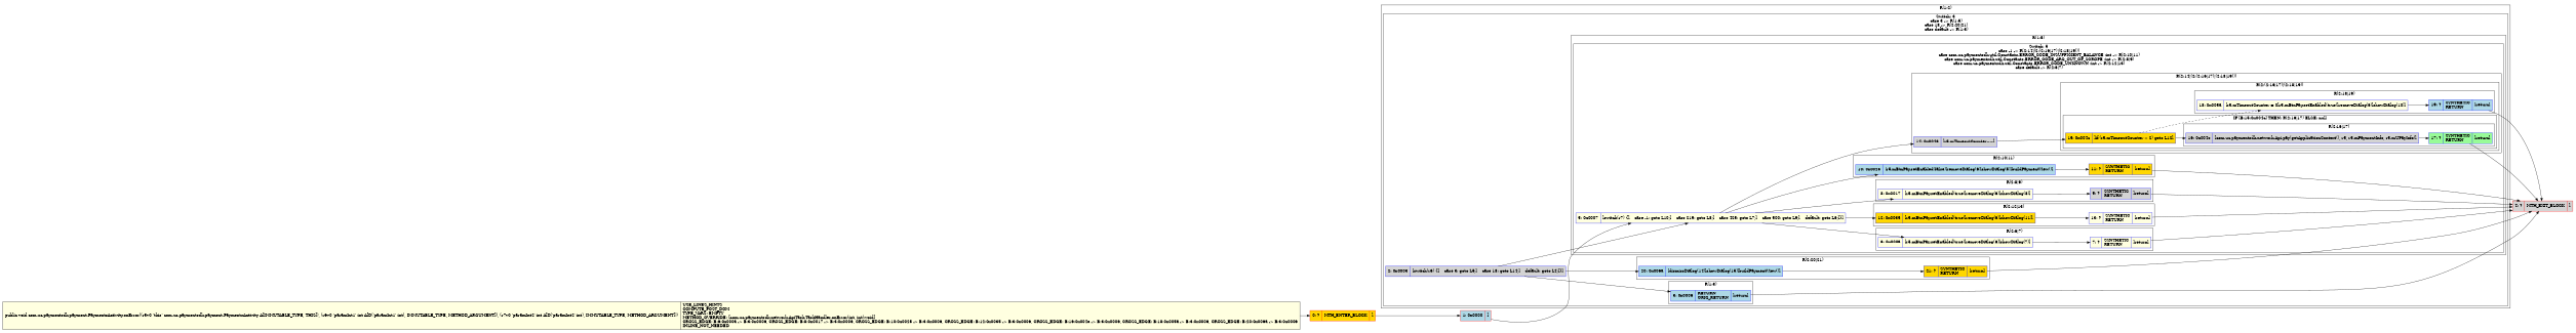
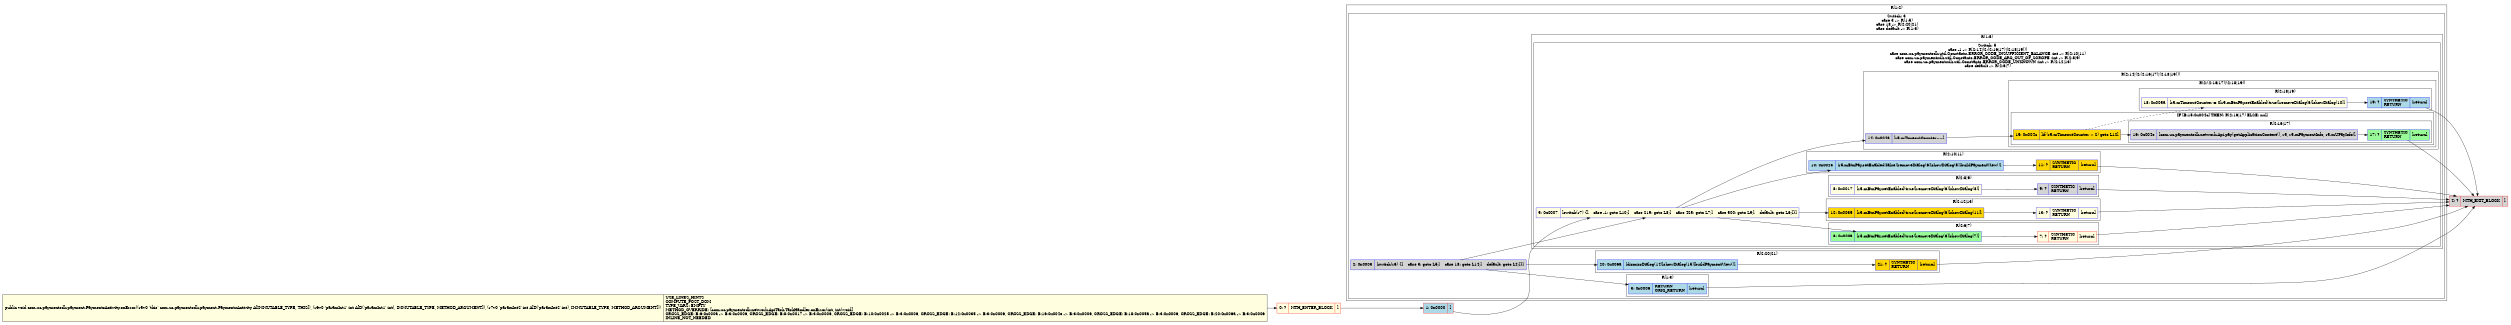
  digraph {
    rankdir=LR
    node [color=blue fillcolor=lightyellow shape=record style=filled]
    n1 [fillcolor=lightgrey label="{16\:\ 0x004e|lcom.uc.paymentsdk.network.Api.pay(getApplicationContext(), r5, r5.mPaymentInfo, r5.mUPayInfo)l}"]
    n2 [fillcolor=palegreen label="{17\:\ ?|SYNTHETIC\lRETURN\l|lreturnl}"]
    n3 [fillcolor=gold label="{15\:\ 0x004c|lif (r5.mTimeoutCounter \< 2) goto L12l}"]
    n4 [label="{18\:\ 0x005a|lr5.mTimeoutCounter = 0lr5.mBtnPay.setEnabled(true)lremoveDialog(6)lshowDialog(10)l}"]
    n5 [fillcolor=lightblue label="{19\:\ ?|SYNTHETIC\lRETURN\l|lreturnl}"]
    n6 [fillcolor=lightgrey label="{14\:\ 0x0043|lr5.mTimeoutCounter++l}"]
    n7 [fillcolor=lightblue label="{10\:\ 0x0025|lr5.mBtnPay.setEnabled(false)lremoveDialog(6)lshowDialog(5)lbuildPaymentView()l}"]
    n8 [fillcolor=gold label="{11\:\ ?|SYNTHETIC\lRETURN\l|lreturnl}"]
    n9 [label="{8\:\ 0x0017|lr5.mBtnPay.setEnabled(true)lremoveDialog(6)lshowDialog(8)l}"]
    n10 [fillcolor=lightgrey label="{9\:\ ?|SYNTHETIC\lRETURN\l|lreturnl}"]
    n11 [fillcolor=gold label="{12\:\ 0x0035|lr5.mBtnPay.setEnabled(true)lremoveDialog(6)lshowDialog(11)l}"]
    n12 [label="{13\:\ ?|SYNTHETIC\lRETURN\l|lreturnl}"]
-   n13 [label="{6\:\ 0x000a|lr5.mBtnPay.setEnabled(true)lremoveDialog(6)lshowDialog(7)l}"]
-   n14 [label="{7\:\ ?|SYNTHETIC\lRETURN\l|lreturnl}"]
+   n13 [fillcolor=palegreen label="{6\:\ 0x000a|lr5.mBtnPay.setEnabled(true)lremoveDialog(6)lshowDialog(7)l}"]
+   n14 [color=red label="{7\:\ ?|SYNTHETIC\lRETURN\l|lreturnl}"]
    n15 [label="{5\:\ 0x0007|lswitch(r7) \{l    case \-1: goto L10;l    case 219: goto L8;l    case 425: goto L7;l    case 500: goto L9;l    default: goto L6;l\}l}"]
    n16 [fillcolor=lightblue label="{20\:\ 0x006a|ldismissDialog(14)lshowDialog(15)lbuildPaymentView()l}"]
    n17 [fillcolor=gold label="{21\:\ ?|SYNTHETIC\lRETURN\l|lreturnl}"]
    n18 [fillcolor=lightblue label="{3\:\ 0x0006|RETURN\lORIG_RETURN\l|lreturnl}"]
    n19 [fillcolor=lightgrey label="{2\:\ 0x0003|lswitch(r6) \{l    case 3: goto L5;l    case 18: goto L14;l    default: goto L4;l\}l}"]
    n20 [color=red fillcolor=lightgrey label="{4\:\ ?|MTH_EXIT_BLOCK\l|l}"]
-   n21 [color=red fillcolor=gold label="{0\:\ ?|MTH_ENTER_BLOCK\l|l}"]
+   n21 [color=red label="{0\:\ ?|MTH_ENTER_BLOCK\l|l}"]
    n22 [color=red fillcolor=lightblue label="{1\:\ 0x0000|l}"]
    n23 [label="{public void com.uc.paymentsdk.payment.PaymentsActivity.onError((r5v0 'this' com.uc.paymentsdk.payment.PaymentsActivity A[IMMUTABLE_TYPE, THIS]), (r6v0 'paramInt1' int A[D('paramInt1' int), IMMUTABLE_TYPE, METHOD_ARGUMENT]), (r7v0 'paramInt2' int A[D('paramInt2' int), IMMUTABLE_TYPE, METHOD_ARGUMENT]))  | USE_LINES_HINTS\lCOMPUTE_POST_DOM\lTYPE_VARS: EMPTY\lMETHOD_OVERRIDE: [com.uc.paymentsdk.network.ApiTask.TaskHandler.onError(int, int):void]\lCROSS_EDGE: B:6:0x000a \-\> B:3:0x0006, CROSS_EDGE: B:8:0x0017 \-\> B:3:0x0006, CROSS_EDGE: B:10:0x0025 \-\> B:3:0x0006, CROSS_EDGE: B:12:0x0035 \-\> B:3:0x0006, CROSS_EDGE: B:16:0x004e \-\> B:3:0x0006, CROSS_EDGE: B:18:0x005a \-\> B:3:0x0006, CROSS_EDGE: B:20:0x006a \-\> B:3:0x0006\lINLINE_NOT_NEEDED\l}" color=""]
    subgraph cluster_1 {
      label="R(1:2)"
      subgraph cluster_2 {
        label="Switch: 3\n case 3 -> R(1:5)\n case 18 -> R(2:20|21)\n case default -> R(1:3)"
        n19
        subgraph cluster_3 {
          label="R(1:5)"
          subgraph cluster_4 {
            label="Switch: 5\n case -1 -> R(2:14|(2:(2:16|17)|(2:18|19)))\n case com.uc.paymentsdk.util.Constants.ERROR_CODE_INSUFFICIENT_BALANCE :int -> R(2:10|11)\n case com.uc.paymentsdk.util.Constants.ERROR_CODE_ARG_OUT_OF_SCROPE :int -> R(2:8|9)\n case com.uc.paymentsdk.util.Constants.ERROR_CODE_UNKNOWN :int -> R(2:12|13)\n case default -> R(2:6|7)"
            n15
            subgraph cluster_5 {
              label="R(2:14|(2:(2:16|17)|(2:18|19)))"
              n6
              subgraph cluster_6 {
                label="R(2:(2:16|17)|(2:18|19))"
                subgraph cluster_7 {
                  label="IF [B:15:0x004c] THEN: R(2:16|17) ELSE: null"
                  n3
                  subgraph cluster_8 {
                    label="R(2:16|17)"
                    n1
                    n2
                  }
                }
                subgraph cluster_9 {
                  label="R(2:18|19)"
                  n4
                  n5
                }
              }
            }
            subgraph cluster_10 {
              label="R(2:10|11)"
              n7
              n8
            }
            subgraph cluster_11 {
              label="R(2:8|9)"
              n9
              n10
            }
            subgraph cluster_12 {
              label="R(2:12|13)"
              n11
              n12
            }
            subgraph cluster_13 {
              label="R(2:6|7)"
              n13
              n14
            }
          }
        }
        subgraph cluster_14 {
          label="R(2:20|21)"
          n16
          n17
        }
        subgraph cluster_15 {
          label="R(1:3)"
          n18
        }
      }
    }
    n1 -> n2
    n2 -> n20
    n3 -> n1
    n3 -> n4 [style=dashed]
    n4 -> n5
    n5 -> n20
    n6 -> n3
    n7 -> n8
    n8 -> n20
    n9 -> n10
    n10 -> n20
    n11 -> n12
    n12 -> n20
    n13 -> n14
    n14 -> n20
    n15 -> n6
    n15 -> n7
-   n15 -> n9
    n15 -> n11
    n15 -> n13
    n16 -> n17
    n17 -> n20
    n18 -> n20
    n19 -> n15
    n19 -> n16
    n19 -> n18
    n21 -> n22
    n22 -> n15
    n23 -> n21
  }
